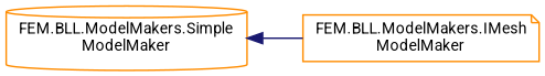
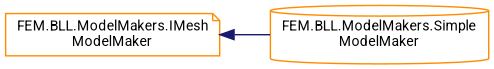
  digraph {
    rankdir=LR
    fontname=Roboto
    node [color=darkorange fillcolor=white fontname=Roboto fontsize=10 style=filled]
    n1 [height=0.2 label="FEM.BLL.ModelMakers.IMesh\lModelMaker" shape=note width=0.4]
    n2 [height=0.2 label="FEM.BLL.ModelMakers.Simple\lModelMaker" shape=cylinder width=0.4]
-   n2 -> n1 [color=midnightblue dir=back fontname=Roboto fontsize=10 labelfontname=Helvetica labelfontsize=10 style=solid]
+   n1 -> n2 [color=midnightblue dir=back fontname=Roboto fontsize=10 labelfontname=Helvetica labelfontsize=10 style=solid]
  }
